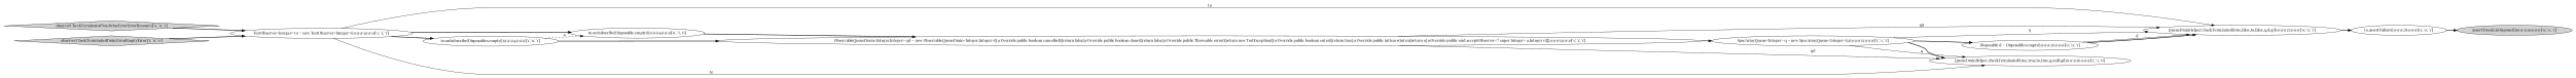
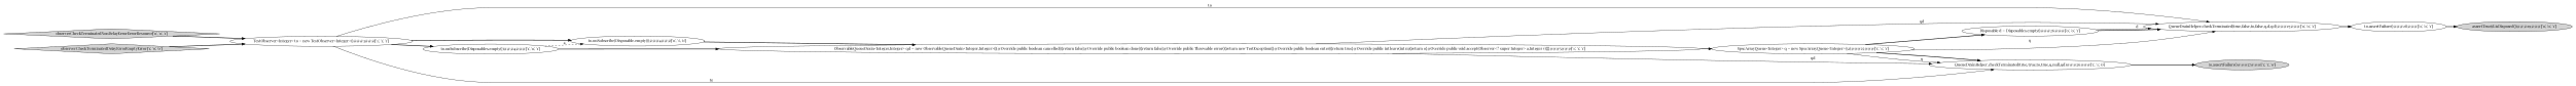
  digraph {
    fontname="Playfair Display"
    rankdir=LR
    node [fillcolor=white fontname="Playfair Display" shape=ellipse style=filled]
    edge [fontname="Playfair Display" style=bold]
    n1 [label="TestObserver<Integer> to = new TestObserver<Integer>()@@@3@@@['1', '1', '1']"]
    n2 [label="to.onSubscribe(Disposable.empty())@@@4@@@['0', '1', '0']"]
    n3 [label="QueueDrainHelper.checkTerminated(true,false,to,false,q,d,qd)@@@27@@@['0', '0', '1']"]
    n4 [label="QueueDrainHelper.checkTerminated(true,true,to,true,q,null,qd)@@@26@@@['1', '1', '0']"]
    n5 [label="to.onSubscribe(Disposables.empty())@@@4@@@['1', '0', '1']"]
    n6 [label="ObservableQueueDrain<Integer,Integer> qd = new ObservableQueueDrain<Integer,Integer>(){@Override public boolean cancelled(){return false}@Override public boolean done(){return false}@Override public Throwable error(){return new TestException()}@Override public boolean enter(){return true}@Override public int leave(int m){return 0}@Override public void accept(Observer<? super Integer> a,Integer v){}}@@@5@@@['1', '1', '1']"]
    n7 [label="to.assertFailure()@@@28@@@['0', '0', '1']"]
+   n8 [fillcolor=lightgray label="to.assertFailure()@@@27@@@['1', '1', '0']"]
    n9 [label="SpscArrayQueue<Integer> q = new SpscArrayQueue<Integer>(32)@@@25@@@['1', '1', '1']"]
    n10 [fillcolor=lightgray label="observerCheckTerminatedNonDelayErrorErrorResource['0', '0', '1']" shape=diamond]
    n11 [fillcolor=lightgray label="assertTrue(d.isDisposed())@@@29@@@['0', '0', '1']"]
    n12 [label="Disposable d = Disposables.empty()@@@26@@@['0', '0', '1']"]
    n13 [fillcolor=lightgray label="observerCheckTerminatedDelayErrorEmptyError['1', '0', '0']" shape=diamond]
    n1 -> n2
    n1 -> n3 [label=to style=solid]
    n1 -> n4 [label=to style=solid]
    n1 -> n5
    n2 -> n6
    n3 -> n7
+   n4 -> n8
    n5 -> n2 [label=4 style=dashed]
    n5 -> n6
    n6 -> n3 [label=qd style=solid]
    n6 -> n4 [label=qd style=solid]
    n6 -> n9
    n7 -> n11
    n9 -> n3 [label=q style=solid]
    n9 -> n4
    n9 -> n4 [label=q style=solid]
    n9 -> n12
    n10 -> n1
    n12 -> n3 [label=d style=solid]
    n12 -> n3
    n13 -> n1
  }
